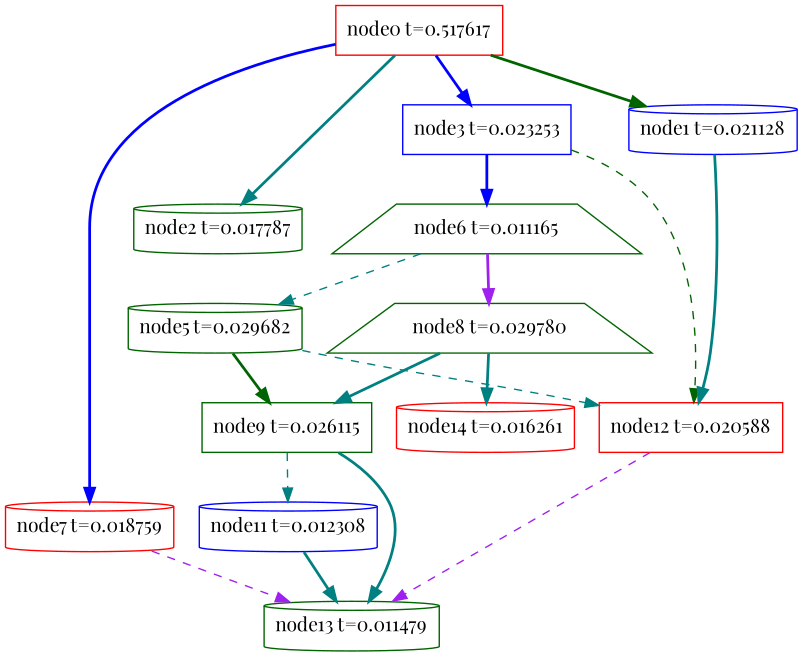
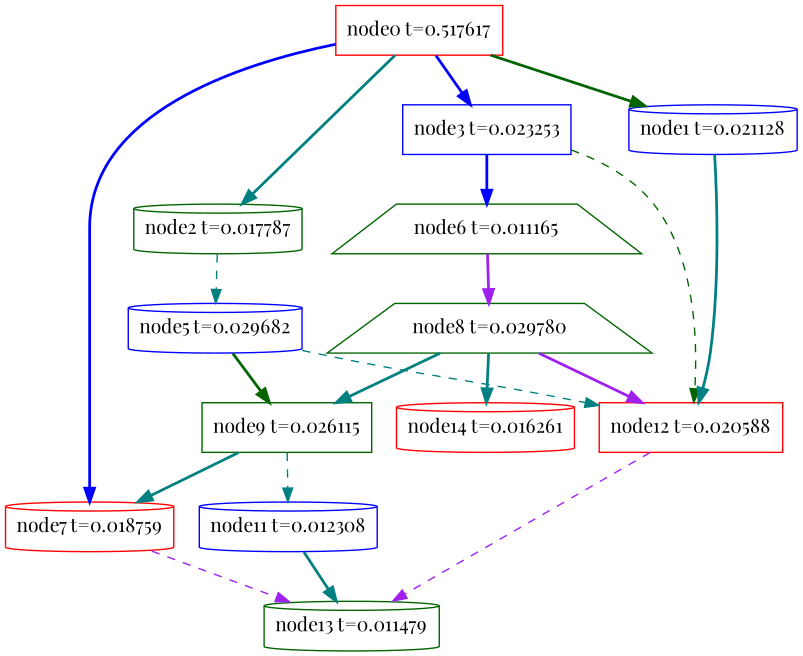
  digraph {
    fontname="Playfair Display"
    node [color=darkgreen fontname="Playfair Display" shape=cylinder]
    edge [color=teal fontname="Playfair Display" style=bold]
    n1 [color=red label="node14 t=0.016261"]
    n2 [label="node13 t=0.011479"]
    n3 [color=red label="node12 t=0.020588" shape=box]
    n4 [color=blue label="node11 t=0.012308"]
    n5 [label="node9 t=0.026115" shape=box]
    n6 [label="node8 t=0.029780" shape=trapezium]
    n7 [color=red label="node7 t=0.018759"]
    n8 [label="node6 t=0.011165" shape=trapezium]
-   n9 [label="node5 t=0.029682"]
+   n9 [color=blue label="node5 t=0.029682"]
    n10 [color=blue label="node3 t=0.023253" shape=box]
    n11 [label="node2 t=0.017787"]
    n12 [color=blue label="node1 t=0.021128"]
    n13 [color=red label="node0 t=0.517617" shape=box]
    n3 -> n2 [color=purple style=dashed]
    n4 -> n2
-   n5 -> n2
+   n5 -> n7
    n5 -> n4 [style=dashed]
    n6 -> n1
+   n6 -> n3 [color=purple]
    n6 -> n5
    n7 -> n2 [color=purple style=dashed]
    n8 -> n6 [color=purple]
    n9 -> n3 [style=dashed]
    n9 -> n5 [color=darkgreen]
    n10 -> n3 [color=darkgreen style=dashed]
    n10 -> n8 [color=blue]
-   n8 -> n9 [style=dashed]
+   n11 -> n9 [style=dashed]
    n12 -> n3
    n13 -> n7 [color=blue]
    n13 -> n10 [color=blue]
    n13 -> n11
    n13 -> n12 [color=darkgreen]
  }
